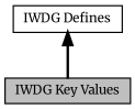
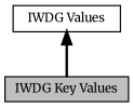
  digraph {
    rankdir=TB
    fontname=Merriweather
    node [color=black fontname=Merriweather fontsize=10 shape=record style=filled]
    n1 [fillcolor=grey75 fontcolor=black height=0.2 label="IWDG Key Values" width=0.4]
-   n2 [fillcolor=white height=0.2 label="IWDG Defines" width=0.4]
+   n2 [fillcolor=white height=0.2 label="IWDG Values" width=0.4]
    n2 -> n1 [dir=back fontname=Merriweather fontsize=10 labelfontname=Helvetica labelfontsize=10 shape=plaintext style=bold]
  }
